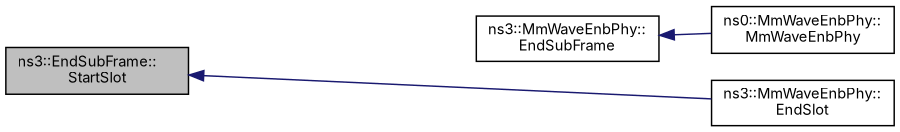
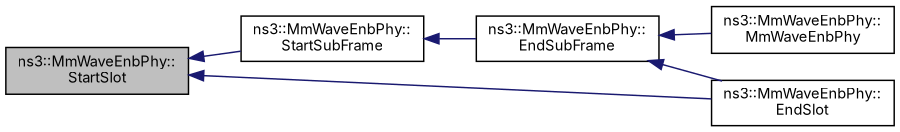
  digraph {
    fontname=Inter
    rankdir=LR
    node [color=black fillcolor=white fontname=Inter fontsize=10 shape=record style=filled]
    edge [color=midnightblue dir=back fontname=Inter fontsize=10 labelfontname=Helvetica labelfontsize=10 style=solid]
-   n1 [fillcolor=grey75 fontcolor=black height=0.2 label="ns3::EndSubFrame::\lStartSlot" width=0.4]
+   n1 [fillcolor=grey75 fontcolor=black height=0.2 label="ns3::MmWaveEnbPhy::\lStartSlot" width=0.4]
+   n2 [height=0.2 label="ns3::MmWaveEnbPhy::\lStartSubFrame" width=0.4]
    n3 [height=0.2 label="ns3::MmWaveEnbPhy::\lEndSlot" width=0.4]
    n4 [height=0.2 label="ns3::MmWaveEnbPhy::\lEndSubFrame" width=0.4]
-   n5 [height=0.2 label="ns0::MmWaveEnbPhy::\lMmWaveEnbPhy" width=0.4]
+   n5 [height=0.2 label="ns3::MmWaveEnbPhy::\lMmWaveEnbPhy" width=0.4]
+   n1 -> n2
    n1 -> n3
+   n2 -> n4
+   n4 -> n3
    n4 -> n5
  }
